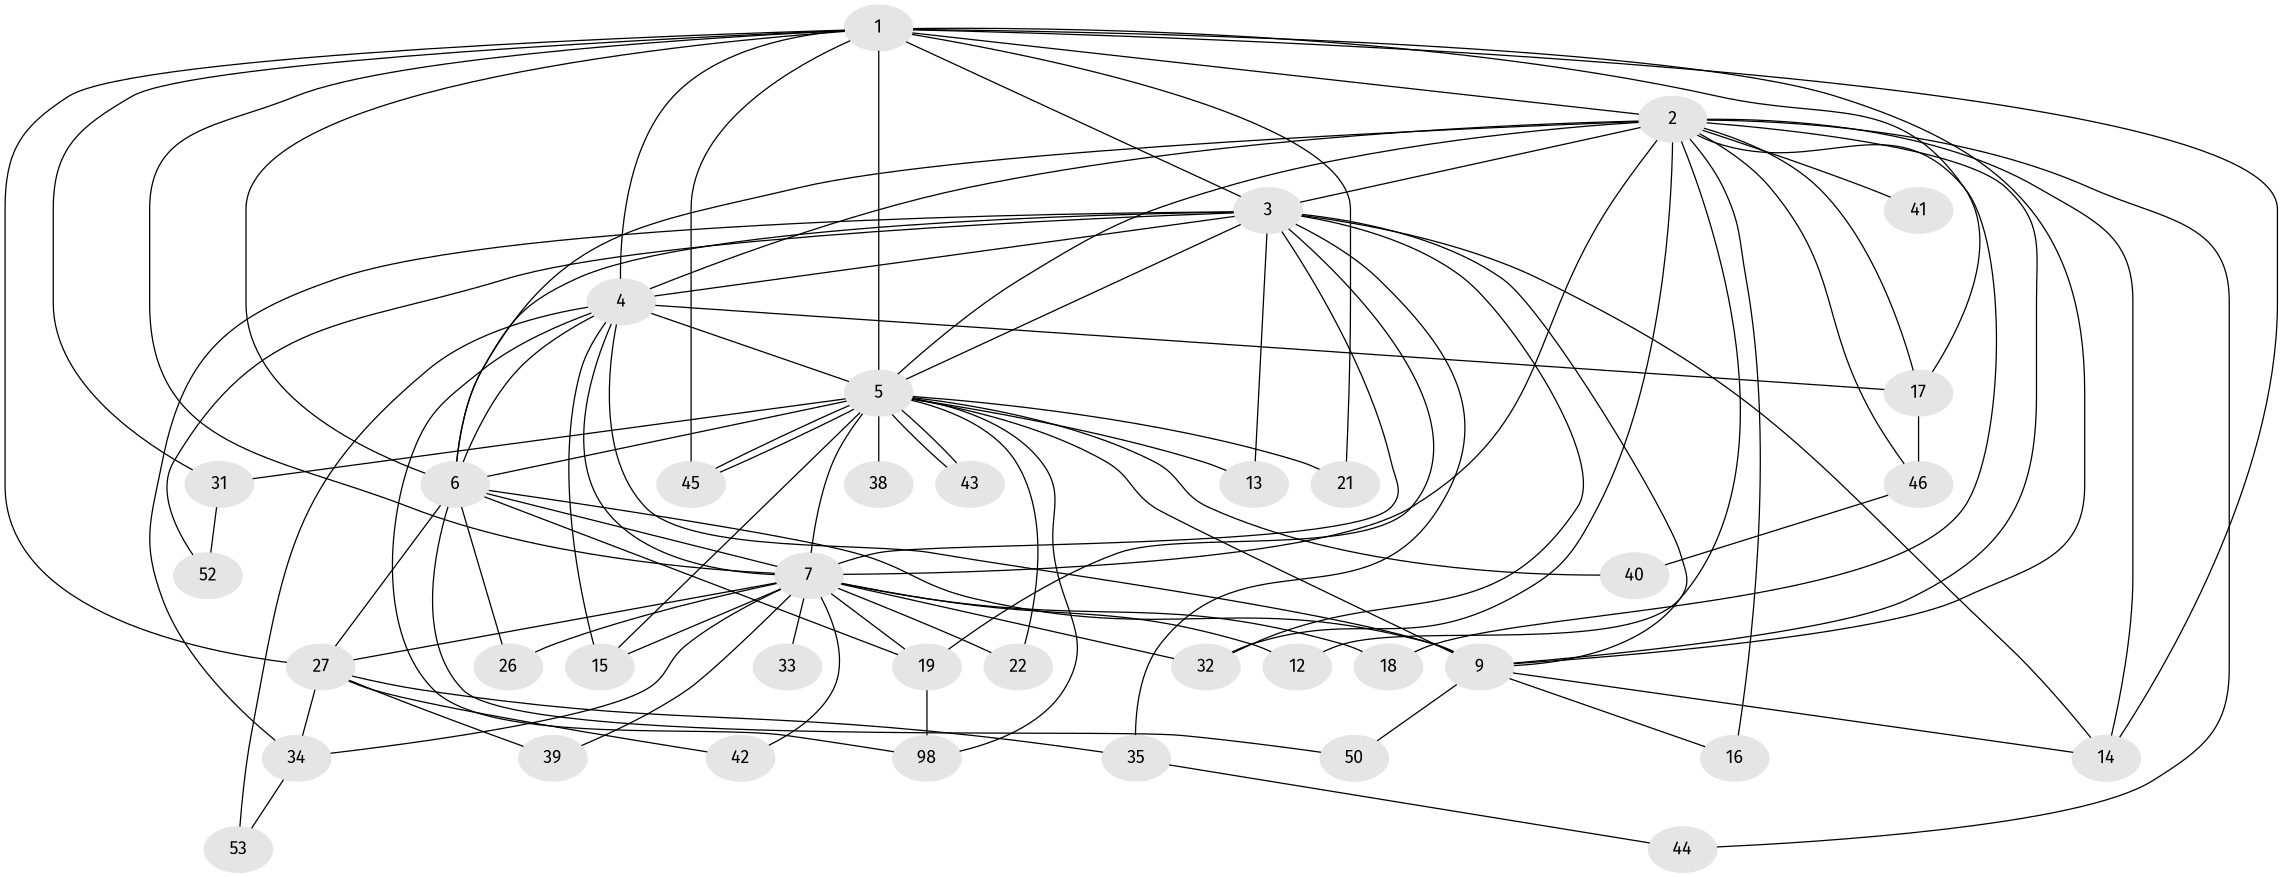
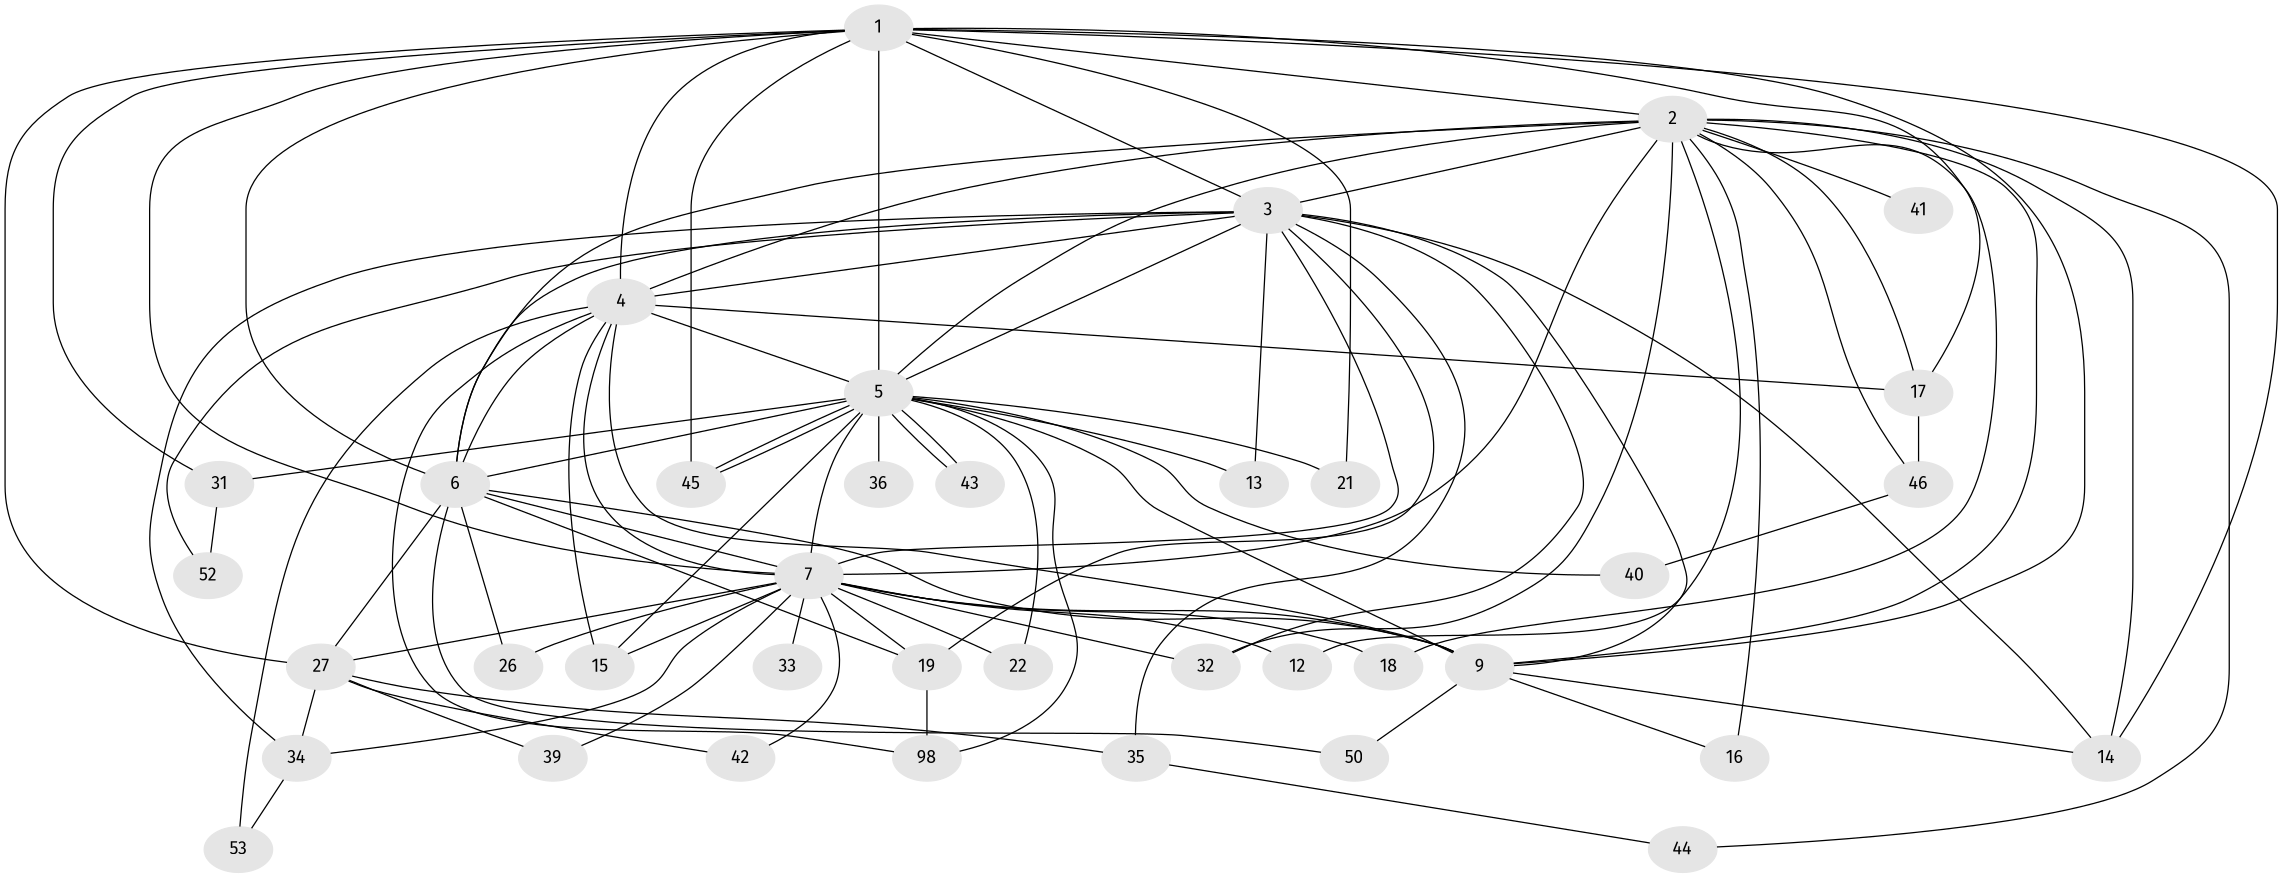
  graph {
    fontname="Fira Sans"
    node [color=gray90 fontname="Fira Sans" style=filled]
    edge [fontname="Fira Sans"]
    1 [super="+55"]
    2 [super="+25"]
    3 [super="+24"]
    4 [super="+11"]
    5 [super="+8"]
    6 [super="+48"]
    7 [super="+10"]
    9 [super="+23"]
    14 [super="+30"]
    17 [super="+36"]
    21
    27 [super="+37"]
    31
    45
    12
    16
    18
    32
    41
    44
    46
    13
    19 [super="+20"]
    34 [super="+47"]
    35
    52
    15 [super="+49"]
    n28 [label=98 super="+29"]
    53
    22
-   38
+   38 [label=36]
    40
    43
    26
    50
    33 [super="+54"]
    39
    42
    1 -- 2
    1 -- 3
    1 -- 4
    1 -- 5 [weight=2]
    1 -- 6
    1 -- 7 [weight=2]
    1 -- 9
    1 -- 14
    1 -- 17
    1 -- 21
    1 -- 27
    1 -- 31
    1 -- 45
    2 -- 3
    2 -- 4 [weight=2]
    2 -- 5 [weight=2]
    2 -- 6
    2 -- 7 [weight=2]
    2 -- 9 [weight=2]
    2 -- 14
    2 -- 17
    2 -- 12
    2 -- 16
    2 -- 18
    2 -- 32
    2 -- 41
    2 -- 44
    2 -- 46
    3 -- 4
    3 -- 5 [weight=2]
    3 -- 6
    3 -- 7 [weight=2]
    3 -- 9
    3 -- 14
    3 -- 32
    3 -- 13
    3 -- 19
    3 -- 34
    3 -- 35
    3 -- 52
    4 -- 5 [weight=2]
    4 -- 6
    4 -- 7 [weight=2]
    4 -- 9
    4 -- 17
    4 -- 15
    4 -- n28
    4 -- 53
    5 -- 6 [weight=3]
    5 -- 7 [weight=4]
    5 -- 9 [weight=3]
    5 -- 21
    5 -- 31
    5 -- 45
    5 -- 45
    5 -- 13
    5 -- 15
    5 -- n28
    5 -- 22
    5 -- 38 [weight=2]
    5 -- 40
    5 -- 43
    5 -- 43
    6 -- 7 [weight=2]
    6 -- 9
    6 -- 27
    6 -- 19
    6 -- 26
    6 -- 50
+   7 -- 9 [weight=2]
    7 -- 27
    7 -- 12
    7 -- 18
    7 -- 32
    7 -- 19
    7 -- 34
    7 -- 15
    7 -- 22
    7 -- 26
    7 -- 33 [weight=3]
    7 -- 39
    7 -- 42
    9 -- 14
    9 -- 16
    9 -- 50
    17 -- 46
    27 -- 34
    27 -- 35
    27 -- 39
    27 -- 42
    31 -- 52
    46 -- 40
    19 -- n28
    34 -- 53
    35 -- 44
  }
